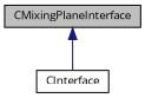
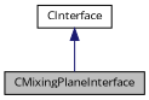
  digraph {
    fontname="Open Sans"
    node [color=black fontname="Open Sans" fontsize=10 shape=record style=filled]
    n1 [fillcolor=grey75 fontcolor=black height=0.2 label=CMixingPlaneInterface width=0.4]
    n2 [fillcolor=white height=0.2 label=CInterface width=0.4]
-   n1 -> n2 [color=midnightblue dir=back fontname="Open Sans" fontsize=10 labelfontname=Helvetica labelfontsize=10 style=solid]
+   n2 -> n1 [color=midnightblue dir=back fontname="Open Sans" fontsize=10 labelfontname=Helvetica labelfontsize=10 style=solid]
  }
